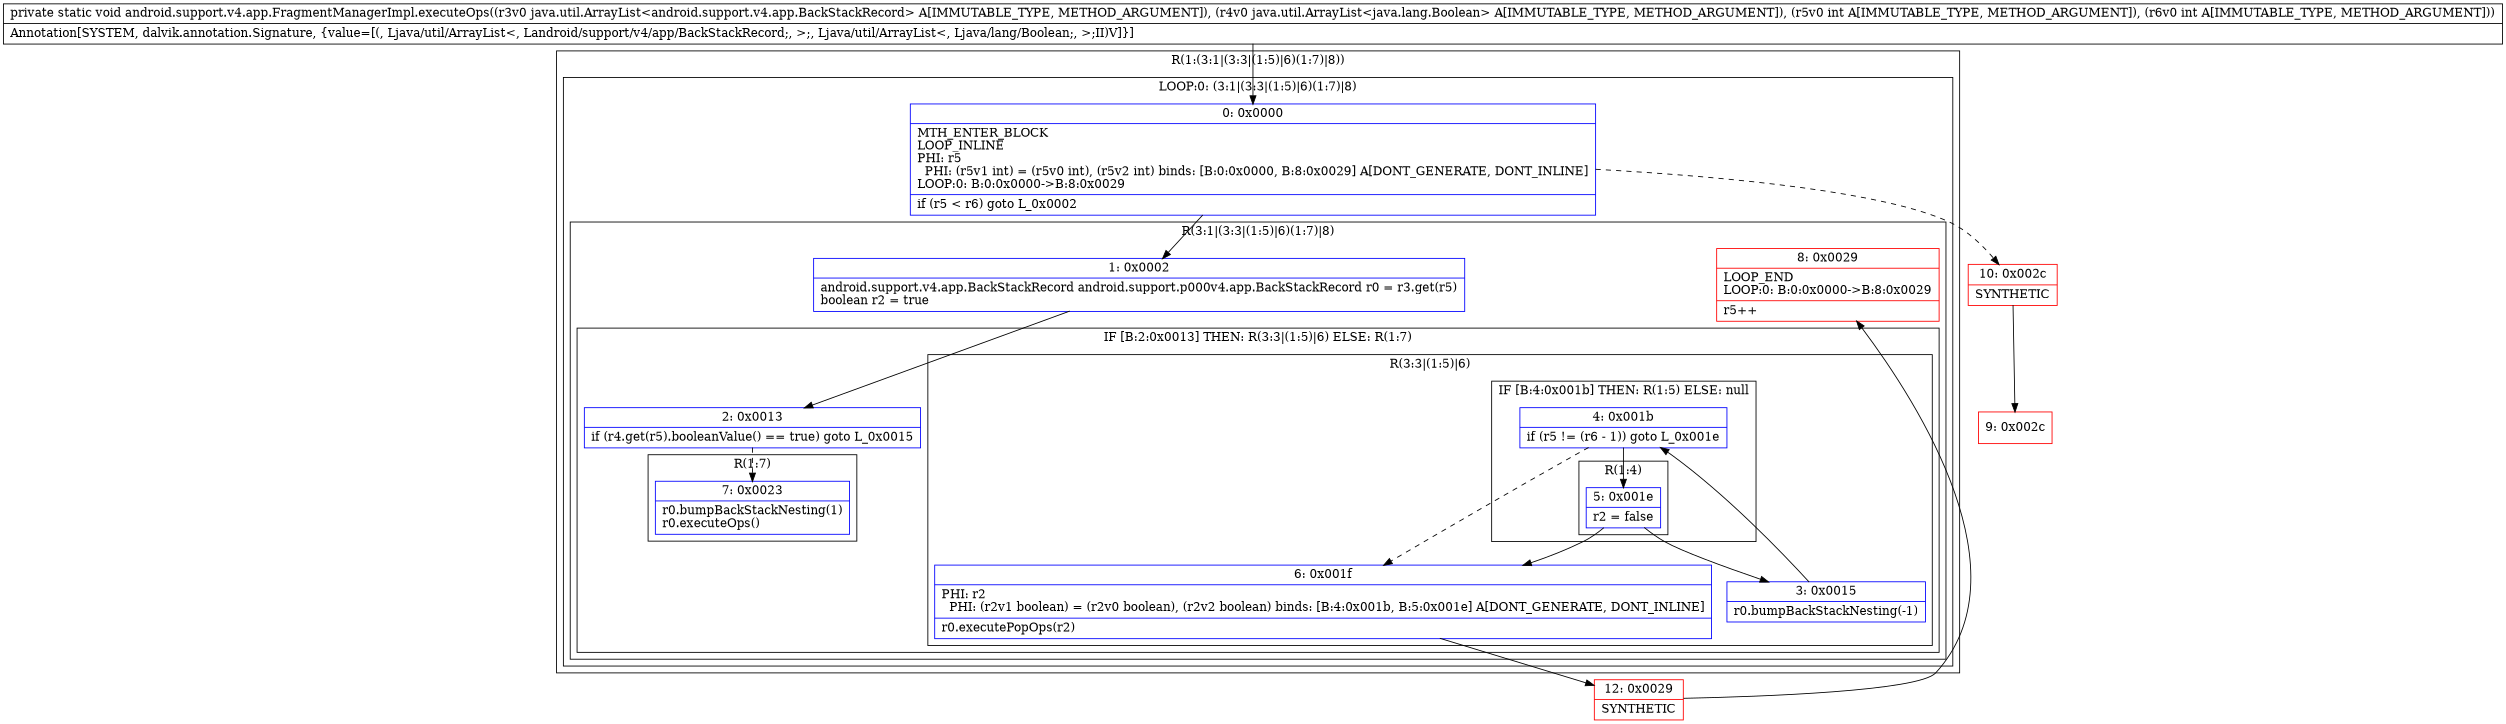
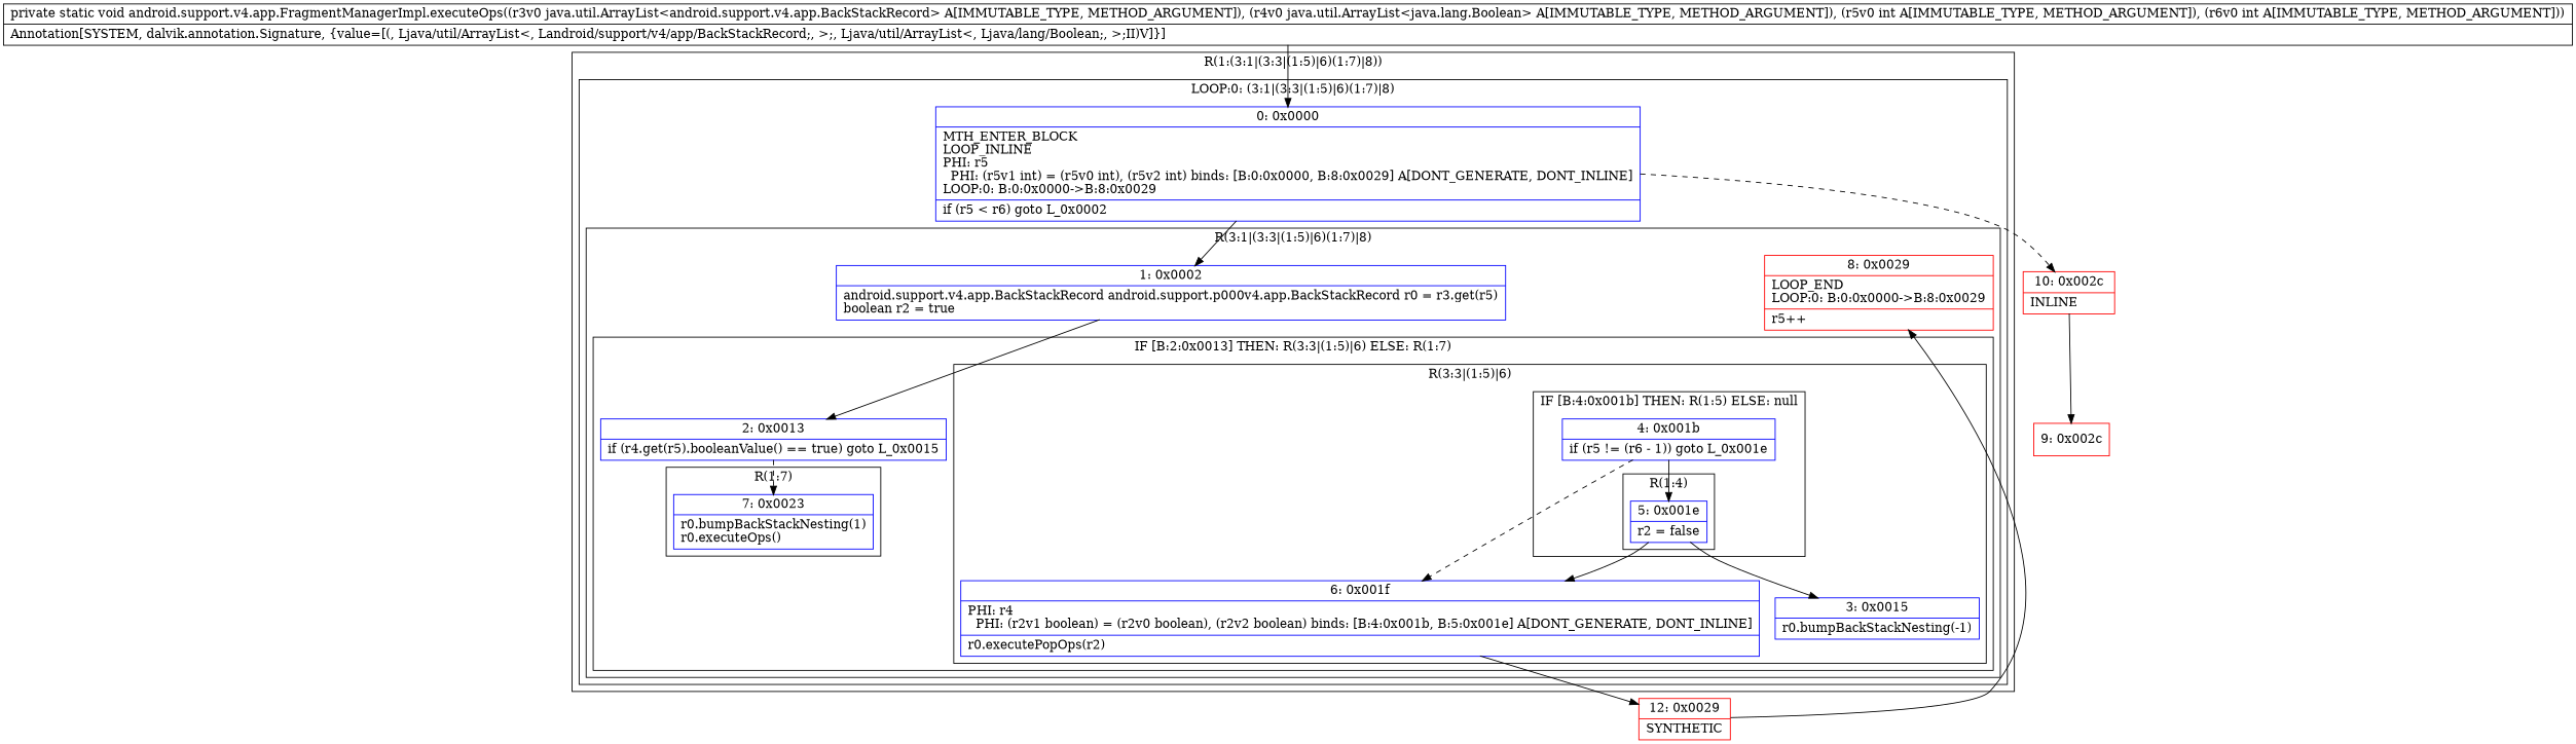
  digraph {
    node [color=blue shape=record]
    n1 [label="{5\:\ 0x001e|r2 = false\l}"]
    n2 [label="{4\:\ 0x001b|if (r5 != (r6 \- 1)) goto L_0x001e\l}"]
    n3 [label="{3\:\ 0x0015|r0.bumpBackStackNesting(\-1)\l}"]
-   n4 [label="{6\:\ 0x001f|PHI: r2 \l  PHI: (r2v1 boolean) = (r2v0 boolean), (r2v2 boolean) binds: [B:4:0x001b, B:5:0x001e] A[DONT_GENERATE, DONT_INLINE]\l|r0.executePopOps(r2)\l}"]
+   n4 [label="{6\:\ 0x001f|PHI: r4 \l  PHI: (r2v1 boolean) = (r2v0 boolean), (r2v2 boolean) binds: [B:4:0x001b, B:5:0x001e] A[DONT_GENERATE, DONT_INLINE]\l|r0.executePopOps(r2)\l}"]
    n5 [label="{7\:\ 0x0023|r0.bumpBackStackNesting(1)\lr0.executeOps()\l}"]
    n6 [label="{2\:\ 0x0013|if (r4.get(r5).booleanValue() == true) goto L_0x0015\l}"]
    n7 [label="{1\:\ 0x0002|android.support.v4.app.BackStackRecord android.support.p000v4.app.BackStackRecord r0 = r3.get(r5)\lboolean r2 = true\l}"]
    n8 [color=red label="{8\:\ 0x0029|LOOP_END\lLOOP:0: B:0:0x0000\-\>B:8:0x0029\l|r5++\l}"]
    n9 [label="{0\:\ 0x0000|MTH_ENTER_BLOCK\lLOOP_INLINE\lPHI: r5 \l  PHI: (r5v1 int) = (r5v0 int), (r5v2 int) binds: [B:0:0x0000, B:8:0x0029] A[DONT_GENERATE, DONT_INLINE]\lLOOP:0: B:0:0x0000\-\>B:8:0x0029\l|if (r5 \< r6) goto L_0x0002\l}"]
    n10 [color=red label="{12\:\ 0x0029|SYNTHETIC\l}"]
-   n11 [color=red label="{10\:\ 0x002c|SYNTHETIC\l}"]
+   n11 [color=red label="{10\:\ 0x002c|INLINE\l}"]
    n12 [color=red label="{9\:\ 0x002c}"]
    n13 [label="{private static void android.support.v4.app.FragmentManagerImpl.executeOps((r3v0 java.util.ArrayList\<android.support.v4.app.BackStackRecord\> A[IMMUTABLE_TYPE, METHOD_ARGUMENT]), (r4v0 java.util.ArrayList\<java.lang.Boolean\> A[IMMUTABLE_TYPE, METHOD_ARGUMENT]), (r5v0 int A[IMMUTABLE_TYPE, METHOD_ARGUMENT]), (r6v0 int A[IMMUTABLE_TYPE, METHOD_ARGUMENT]))  | Annotation[SYSTEM, dalvik.annotation.Signature, \{value=[(, Ljava\/util\/ArrayList\<, Landroid\/support\/v4\/app\/BackStackRecord;, \>;, Ljava\/util\/ArrayList\<, Ljava\/lang\/Boolean;, \>;II)V]\}]\l}" color=""]
    subgraph cluster_1 {
      label="R(1:(3:1|(3:3|(1:5)|6)(1:7)|8))"
      subgraph cluster_2 {
        label="LOOP:0: (3:1|(3:3|(1:5)|6)(1:7)|8)"
        n9
        subgraph cluster_3 {
          label="R(3:1|(3:3|(1:5)|6)(1:7)|8)"
          n7
          n8
          subgraph cluster_4 {
            label="IF [B:2:0x0013] THEN: R(3:3|(1:5)|6) ELSE: R(1:7)"
            n6
            subgraph cluster_5 {
              label="R(3:3|(1:5)|6)"
              n3
              n4
              subgraph cluster_6 {
                label="IF [B:4:0x001b] THEN: R(1:5) ELSE: null"
                n2
                subgraph cluster_7 {
                  label="R(1:4)"
                  n1
                }
              }
            }
            subgraph cluster_8 {
              label="R(1:7)"
              n5
            }
          }
        }
      }
    }
    n1 -> n3
    n1 -> n4
    n2 -> n1
    n2 -> n4 [style=dashed]
-   n3 -> n2
    n4 -> n10
    n6 -> n5 [style=dashed]
    n7 -> n6
    n9 -> n7
    n9 -> n11 [style=dashed]
    n10 -> n8
    n11 -> n12
    n13 -> n9
  }
